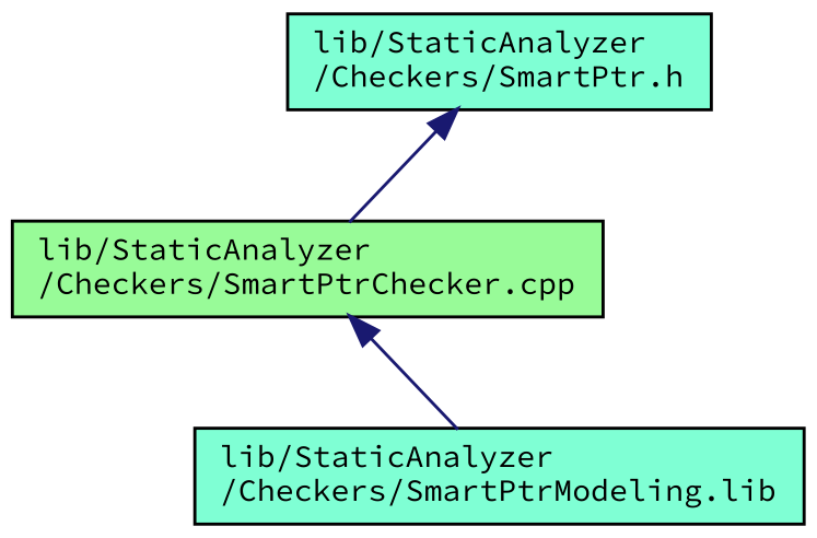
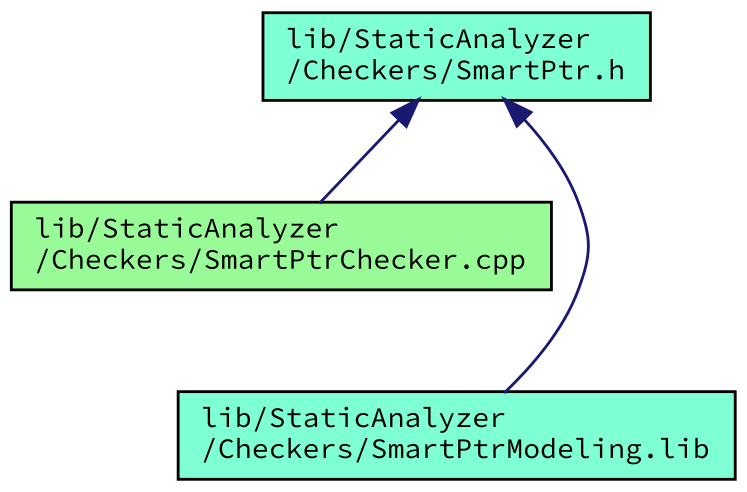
  digraph {
    fontname="Source Code Pro"
    node [color=black fillcolor=aquamarine fontname="Source Code Pro" fontsize=10 shape=record style=filled]
    edge [color=midnightblue dir=back fontname="Source Code Pro" fontsize=10 labelfontname=Helvetica labelfontsize=10 style=solid]
    n1 [fontcolor=black height=0.2 label="lib/StaticAnalyzer\l/Checkers/SmartPtr.h" width=0.4]
    n2 [fillcolor=palegreen height=0.2 label="lib/StaticAnalyzer\l/Checkers/SmartPtrChecker.cpp" width=0.4]
    n3 [height=0.2 label="lib/StaticAnalyzer\l/Checkers/SmartPtrModeling.lib" width=0.4]
    n1 -> n2
-   n2 -> n3
+   n1 -> n3
  }
